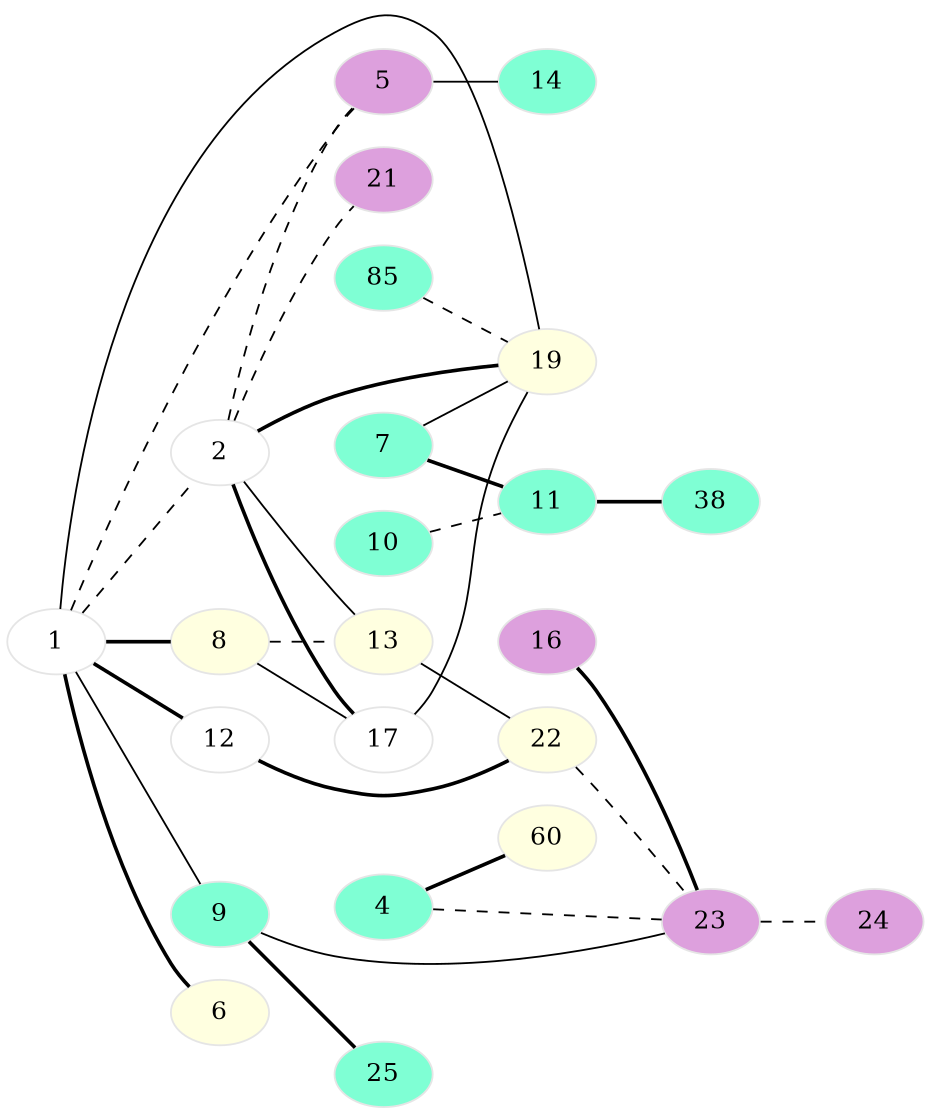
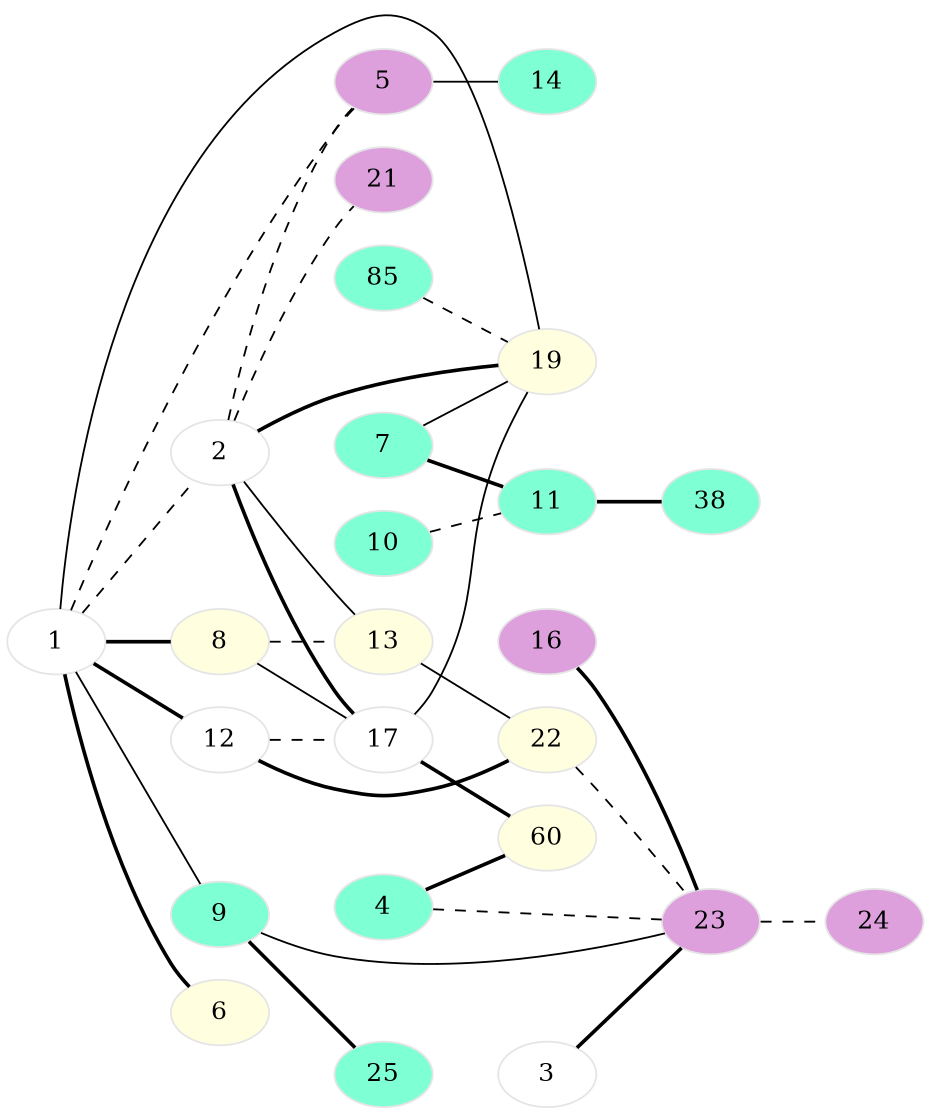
  graph {
    rankdir=LR
    node [color=gray90 fillcolor=aquamarine style=filled]
    edge [style=bold weight=1.0]
    1 [fillcolor=white]
    2 [fillcolor=white]
    5 [fillcolor=plum]
    6 [fillcolor=lightyellow]
    8 [fillcolor=lightyellow]
    9
    12 [fillcolor=white]
    19 [fillcolor=lightyellow]
    13 [fillcolor=lightyellow]
    17 [fillcolor=white]
    21 [fillcolor=plum]
    14
    23 [fillcolor=plum]
    25
    22 [fillcolor=lightyellow]
    n16 [fillcolor=lightyellow label=60]
+   3 [fillcolor=white]
    24 [fillcolor=plum]
    4
    7
    11
    n22 [label=38]
    10
    n24 [label=85]
    16 [fillcolor=plum]
    1 -- 2 [style=dashed]
    1 -- 5 [style=dashed]
    1 -- 6
    1 -- 8 [weight=2.0]
    1 -- 9 [style=solid]
    1 -- 12
    1 -- 19 [style=solid]
    2 -- 5 [style=dashed]
    2 -- 19
    2 -- 13 [style=solid]
    2 -- 17
    2 -- 21 [style=dashed]
    5 -- 14 [style=solid]
    8 -- 13 [style=dashed]
    8 -- 17 [style=solid]
    9 -- 23 [style=solid]
    9 -- 25
+   12 -- 17 [style=dashed]
    12 -- 22
    13 -- 22 [style=solid]
    17 -- 19 [style=solid]
+   17 -- n16
    23 -- 24 [style=dashed]
    22 -- 23 [style=dashed]
+   3 -- 23
    4 -- 23 [style=dashed]
    4 -- n16
    7 -- 19 [style=solid]
    7 -- 11
    11 -- n22
    10 -- 11 [style=dashed]
    n24 -- 19 [style=dashed]
    16 -- 23
  }
